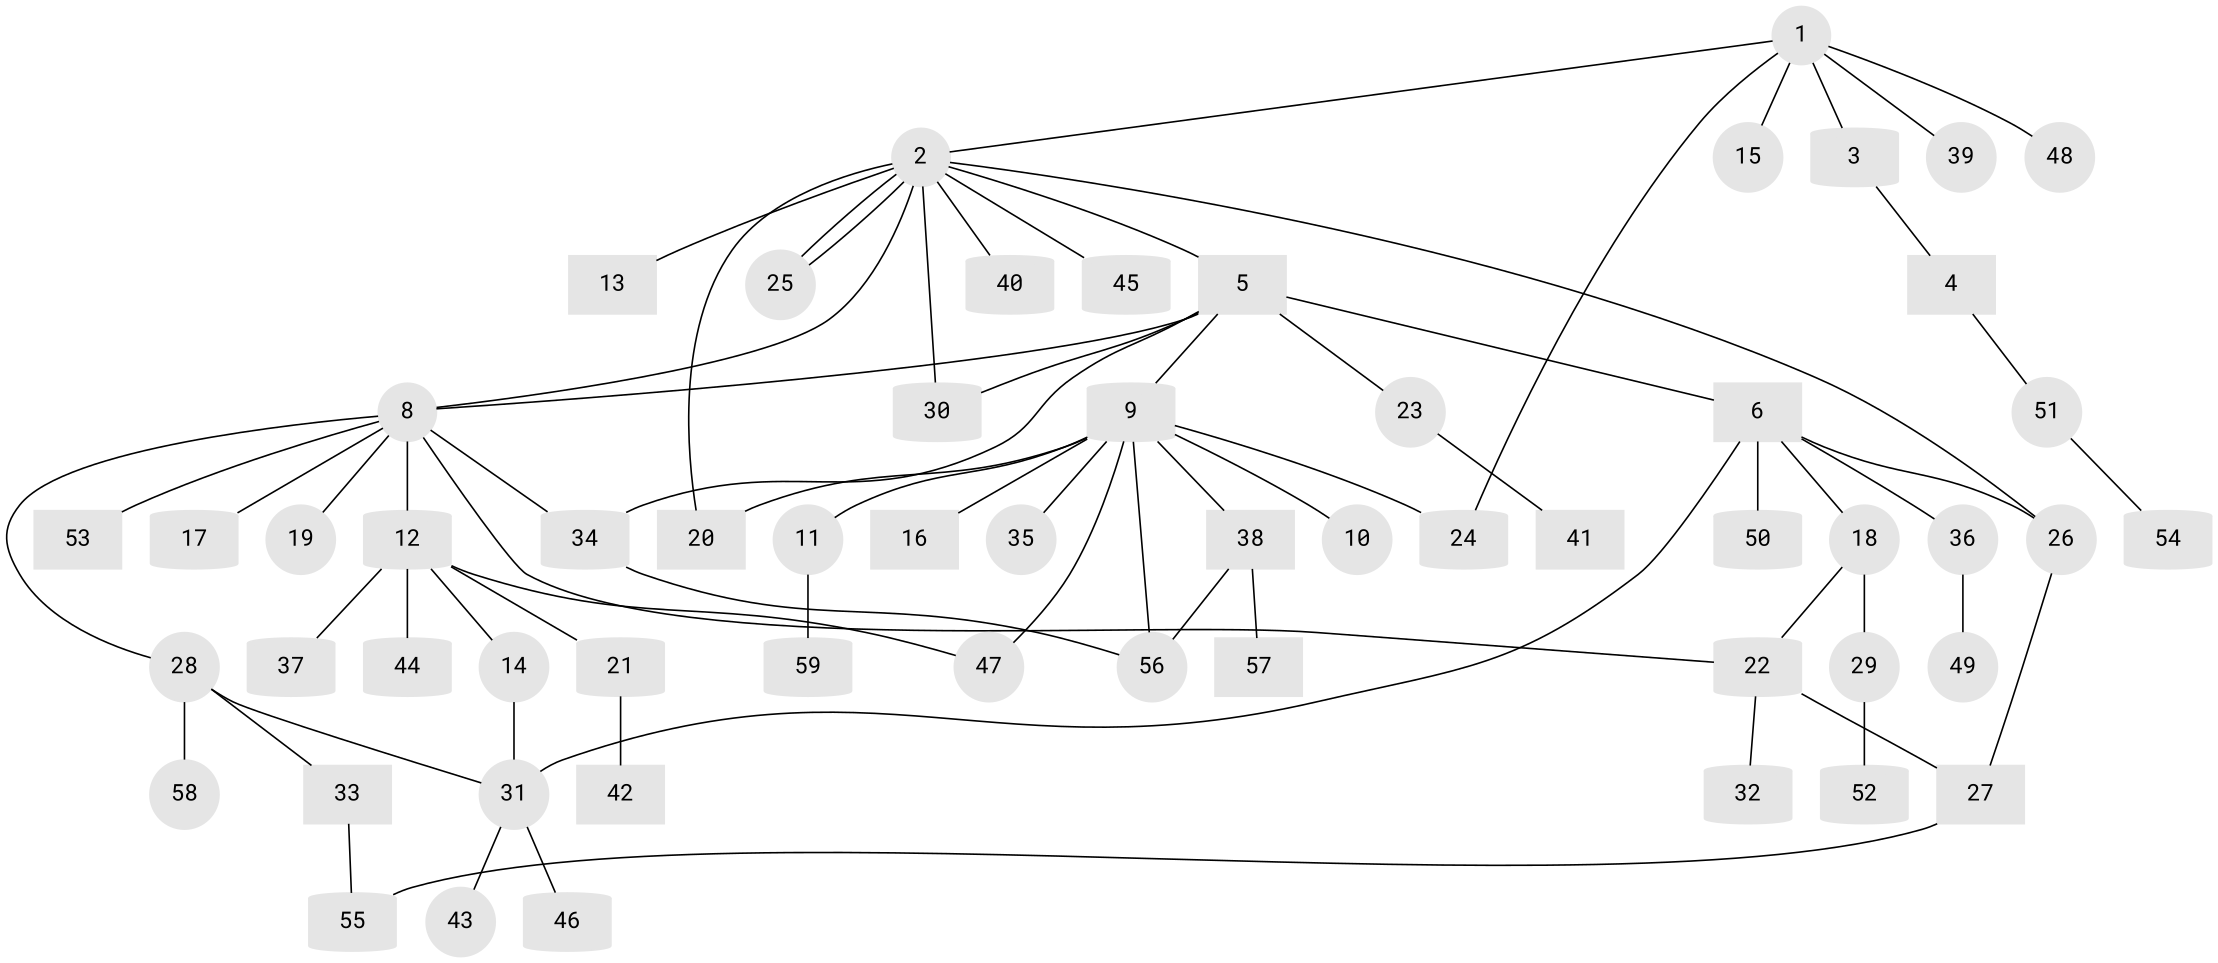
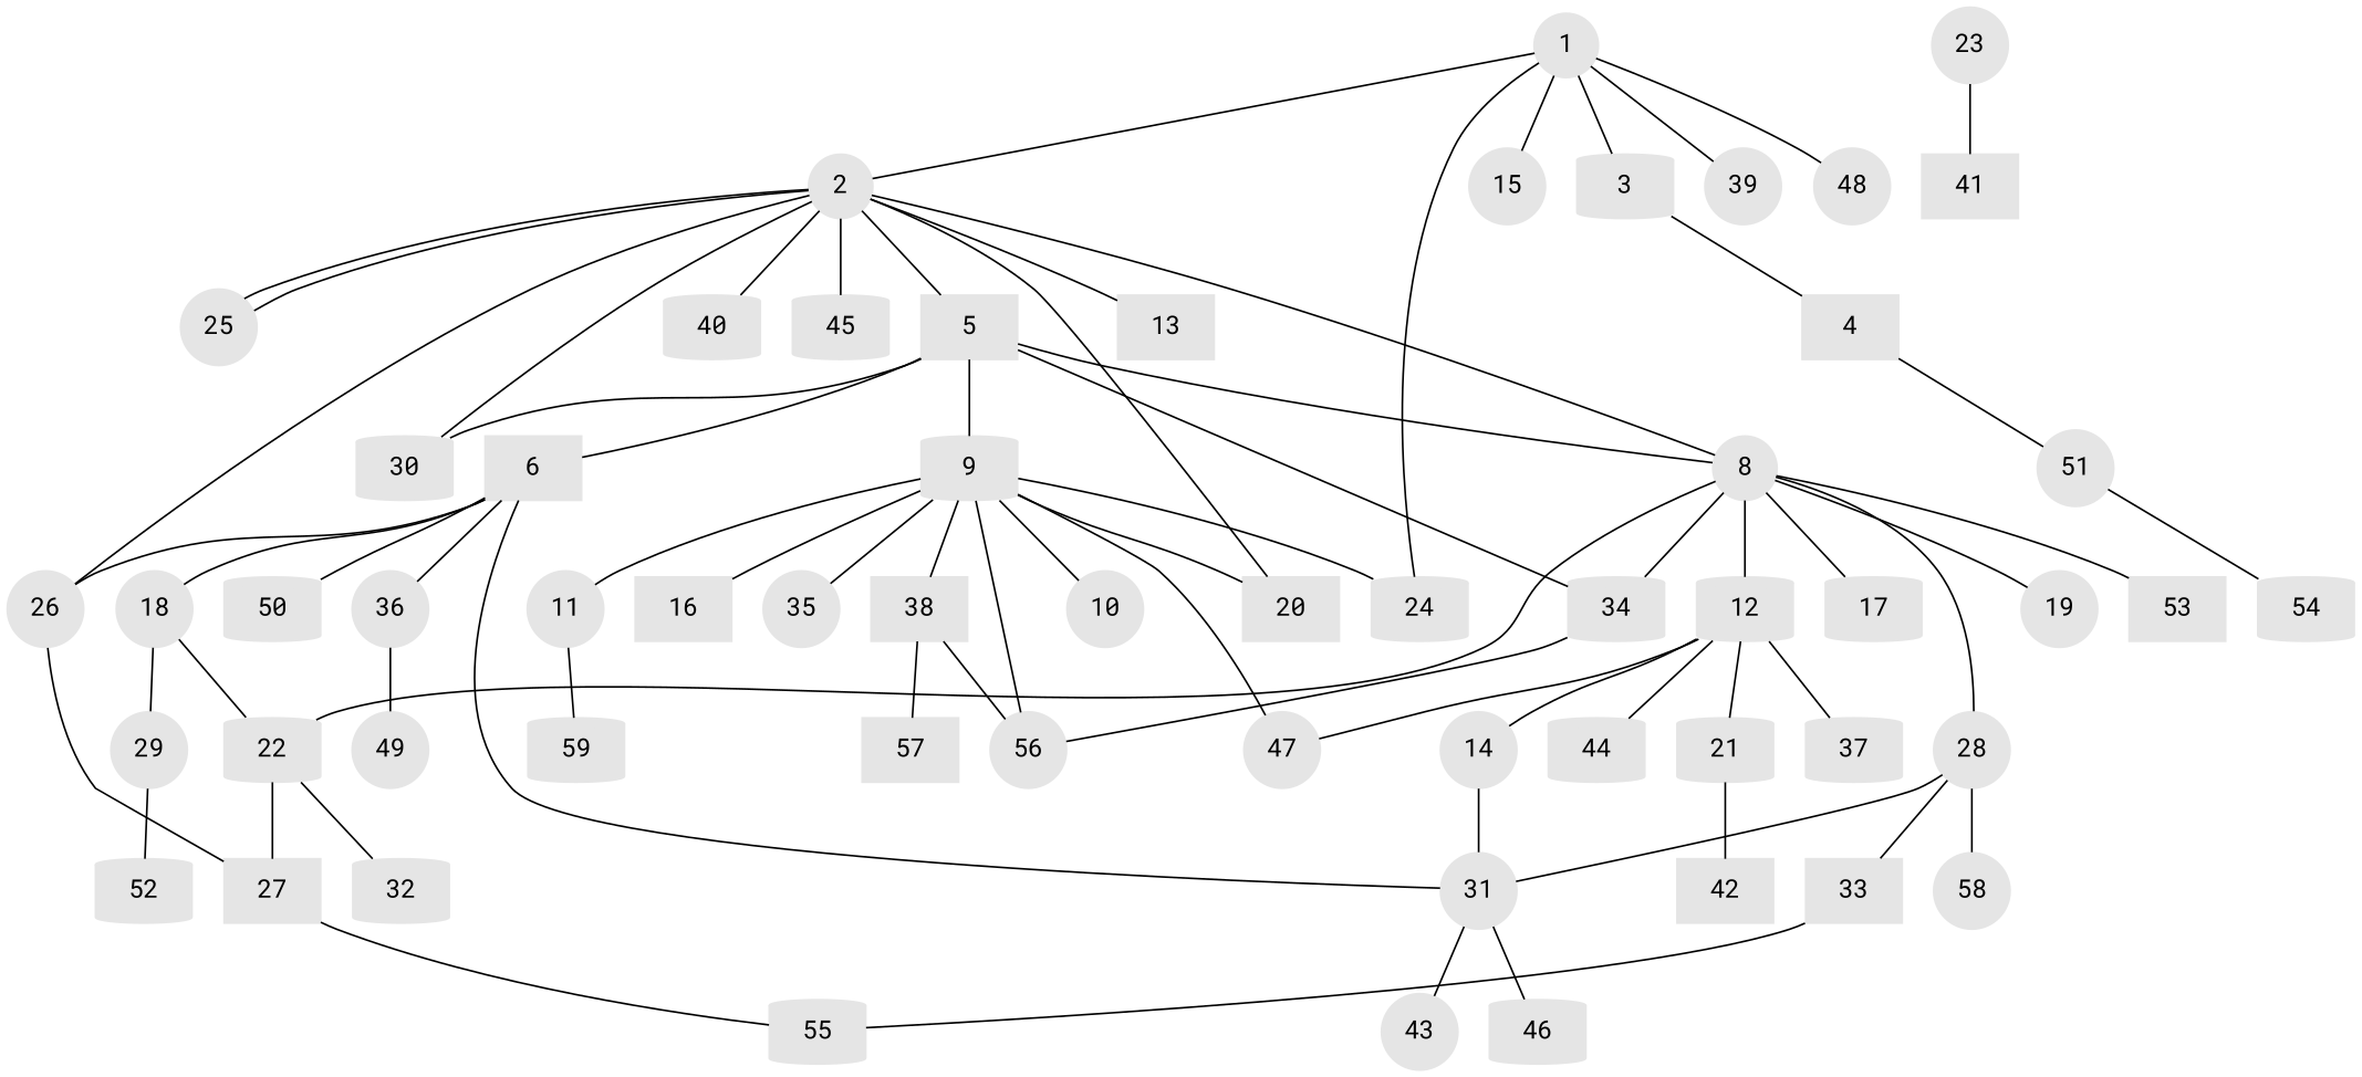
  graph {
    fontname="Roboto Mono"
    node [color=gray90 fontname="Roboto Mono" shape=circle style=filled]
    edge [fontname="Roboto Mono"]
    1
    2
    3 [shape=cylinder]
    15
    24 [shape=cylinder]
    39
    48
    5 [shape=box]
    8
    13 [shape=box]
    20 [shape=box]
    25
    26
    30 [shape=cylinder]
    40 [shape=cylinder]
    45 [shape=cylinder]
    4 [shape=box]
    6 [shape=box]
    9 [shape=cylinder]
    23
    34 [shape=cylinder]
    12 [shape=cylinder]
    17 [shape=cylinder]
    19
    22 [shape=cylinder]
    28
    53 [shape=box]
    27 [shape=box]
    51
    54 [shape=cylinder]
    18
    31
    36
    50 [shape=cylinder]
    10
    11
    16 [shape=box]
    35
    38 [shape=box]
    47
    56
    41 [shape=box]
    29
    43
    46 [shape=cylinder]
    49
    14
    21 [shape=cylinder]
    37 [shape=cylinder]
    44 [shape=cylinder]
    32 [shape=cylinder]
    33 [shape=box]
    58
    59 [shape=cylinder]
    57 [shape=box]
    42 [shape=box]
    52 [shape=cylinder]
    55 [shape=cylinder]
    1 -- 2
    1 -- 3
    1 -- 15
    1 -- 24
    1 -- 39
    1 -- 48
    2 -- 5
    2 -- 8
    2 -- 13
    2 -- 20
    2 -- 25
    2 -- 25
    2 -- 26
    2 -- 30
    2 -- 40
    2 -- 45
    3 -- 4
    5 -- 8
    5 -- 30
    5 -- 6
    5 -- 9
-   5 -- 23
    5 -- 34
    8 -- 34
    8 -- 12
    8 -- 17
    8 -- 19
    8 -- 22
    8 -- 28
    8 -- 53
    26 -- 27
    4 -- 51
    6 -- 26
    6 -- 18
    6 -- 31
    6 -- 36
    6 -- 50
    9 -- 24
    9 -- 20
    9 -- 10
    9 -- 11
    9 -- 16
    9 -- 35
    9 -- 38
    9 -- 47
    9 -- 56
    23 -- 41
    34 -- 56
    12 -- 47
    12 -- 14
    12 -- 21
    12 -- 37
    12 -- 44
    22 -- 27
    22 -- 32
    28 -- 31
    28 -- 33
    28 -- 58
    27 -- 55
    51 -- 54
    18 -- 22
    18 -- 29
    31 -- 43
    31 -- 46
    36 -- 49
    11 -- 59
    38 -- 56
    38 -- 57
    29 -- 52
    14 -- 31
    21 -- 42
    33 -- 55
  }
